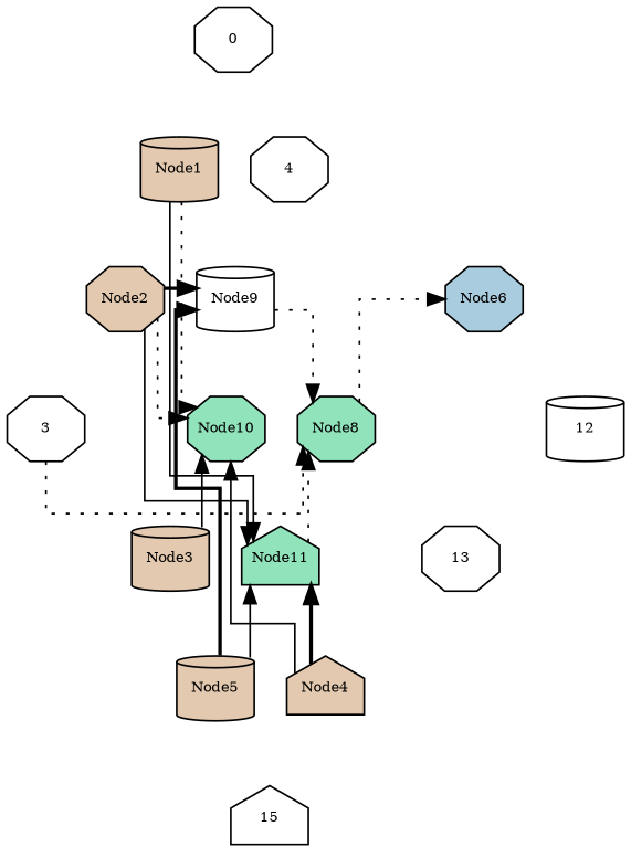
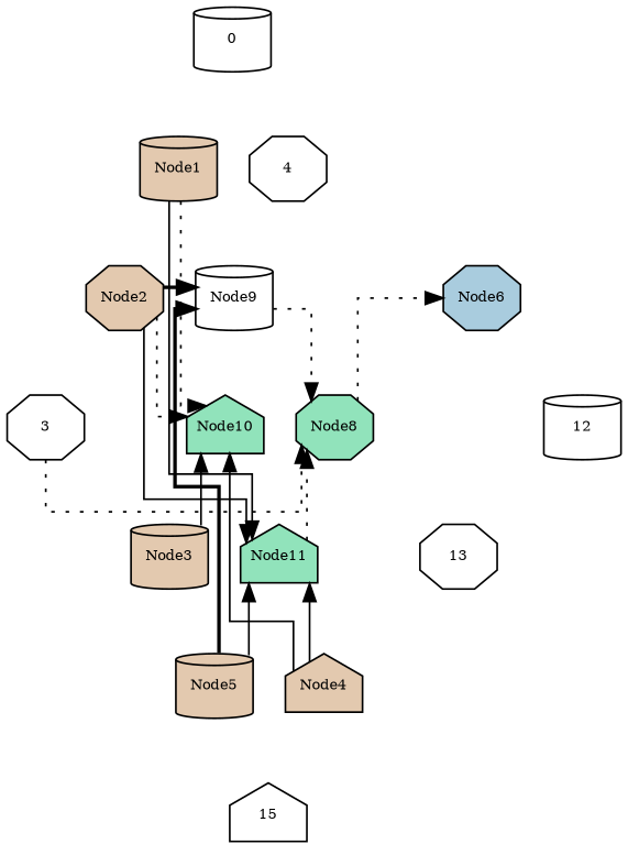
  digraph {
    rank=same
    rankdir=TB
    splines=ortho
    node [fillcolor="#ffffff" fixedsize=true fontsize=8 shape=cylinder style=filled]
    edge [constraint=true style=invis]
-   n1 [label=0 shape=octagon width=0.6]
+   n1 [label=0 width=0.6]
    n2 [fillcolor="#e3c9af" label=Node1 width=0.6]
    n3 [label=4 shape=octagon width=0.6]
    n4 [fillcolor="#e3c9af" label=Node2 shape=octagon width=0.6]
    n5 [label=Node9 width=0.6]
-   n6 [fillcolor="#91e3bb" label=Node10 shape=octagon width=0.6]
+   n6 [fillcolor="#91e3bb" label=Node10 shape=house width=0.6]
    n7 [fillcolor="#91e3bb" label=Node11 shape=house width=0.6]
    n8 [fillcolor="#a9ccde" label=Node6 shape=octagon width=0.6]
    n9 [label=3 shape=octagon width=0.6]
    n10 [fillcolor="#91e3bb" label=Node8 shape=octagon width=0.6]
    n11 [fillcolor="#e3c9af" label=Node3 width=0.6]
    n12 [fillcolor="#e3c9af" label=Node5 width=0.6]
    n13 [fillcolor="#e3c9af" label=Node4 shape=house width=0.6]
    n14 [label=12 width=0.6]
    n15 [label=13 shape=octagon width=0.6]
    n16 [label=15 shape=house width=0.6]
    n1 -> n2
    n1 -> n3
    n2 -> n4
    n2 -> n5
    n2 -> n6 [constraint=false style=dotted]
    n2 -> n7 [constraint=false style=solid]
    n3 -> n5
    n3 -> n8
    n4 -> n5 [constraint=false style=bold]
    n4 -> n6 [constraint=false style=dotted]
    n4 -> n6
    n4 -> n7 [constraint=false style=solid]
    n4 -> n9
    n5 -> n6
    n5 -> n10 [constraint=false style=dotted]
    n5 -> n10
    n6 -> n7
    n6 -> n11
    n7 -> n10 [constraint=false style=dotted]
    n7 -> n12
    n7 -> n13
    n8 -> n10
    n8 -> n14
    n9 -> n10 [constraint=false style=dotted]
    n9 -> n11
    n10 -> n7
    n10 -> n8 [constraint=false style=dotted]
    n10 -> n15
    n11 -> n6 [constraint=false style=solid]
    n11 -> n12
    n12 -> n5 [constraint=false style=bold]
    n12 -> n7 [constraint=false style=solid]
    n12 -> n16
    n13 -> n6 [constraint=false style=solid]
-   n13 -> n7 [constraint=false style=bold]
+   n13 -> n7 [constraint=false style=solid]
    n13 -> n16
    n14 -> n15
    n15 -> n13
  }
